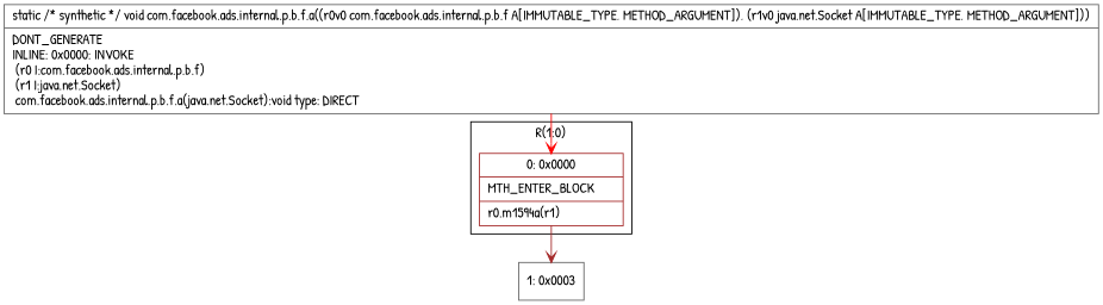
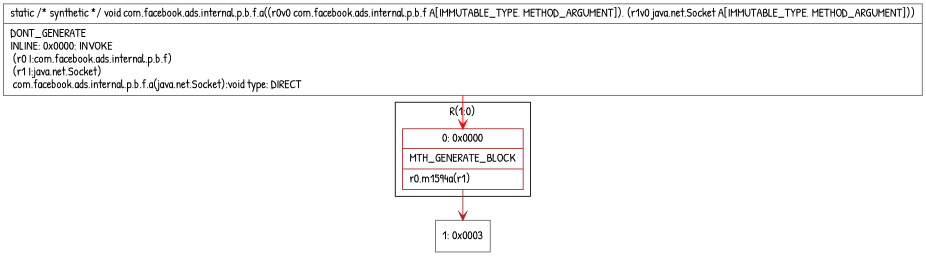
  digraph {
    fontname="Patrick Hand"
    node [color=gray40 shape=record fontname="Patrick Hand"]
    edge [arrowhead=vee fontname="Patrick Hand"]
-   n1 [color=brown label="{0\:\ 0x0000|MTH_ENTER_BLOCK\l|r0.m1594a(r1)\l}"]
+   n1 [color=brown label="{0\:\ 0x0000|MTH_GENERATE_BLOCK\l|r0.m1594a(r1)\l}"]
    n2 [label="{1\:\ 0x0003}"]
    n3 [label="{static \/* synthetic *\/ void com.facebook.ads.internal.p.b.f.a((r0v0 com.facebook.ads.internal.p.b.f A[IMMUTABLE_TYPE, METHOD_ARGUMENT]), (r1v0 java.net.Socket A[IMMUTABLE_TYPE, METHOD_ARGUMENT]))  | DONT_GENERATE\lINLINE: 0x0000: INVOKE  \l  (r0 I:com.facebook.ads.internal.p.b.f)\l  (r1 I:java.net.Socket)\l com.facebook.ads.internal.p.b.f.a(java.net.Socket):void type: DIRECT\l}"]
    subgraph cluster_1 {
      label="R(1:0)"
      n1
    }
    n1 -> n2 [color=brown]
    n3 -> n1 [color=red]
  }
